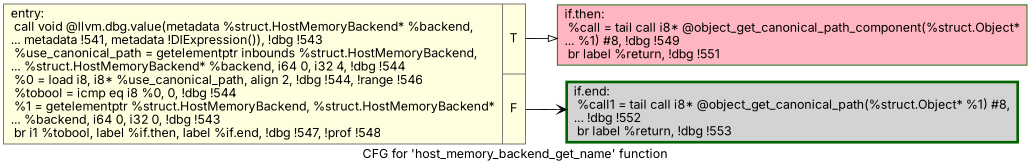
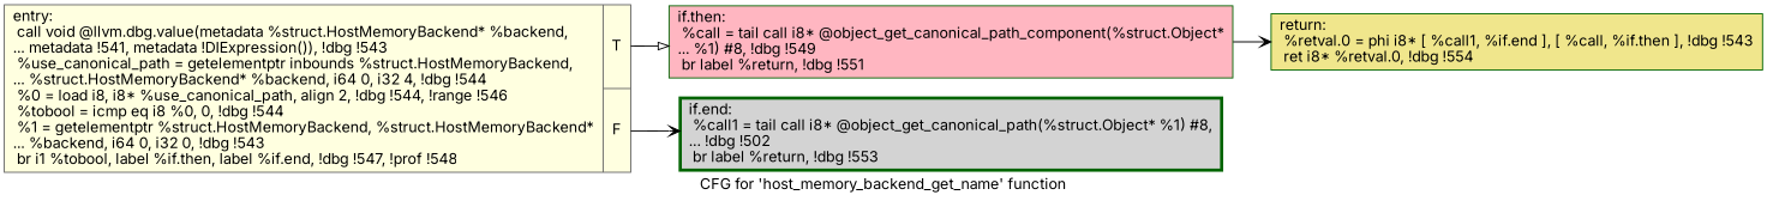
  digraph {
    fontname=Inter
    label="CFG for 'host_memory_backend_get_name' function"
    rankdir=LR
    node [color=darkgreen fontname=Inter shape=record style=filled]
    edge [arrowhead=vee fontname=Inter style=solid]
    n1 [color=gray40 fillcolor=lightyellow label="{entry:\l  call void @llvm.dbg.value(metadata %struct.HostMemoryBackend* %backend,\l... metadata !541, metadata !DIExpression()), !dbg !543\l  %use_canonical_path = getelementptr inbounds %struct.HostMemoryBackend,\l... %struct.HostMemoryBackend* %backend, i64 0, i32 4, !dbg !544\l  %0 = load i8, i8* %use_canonical_path, align 2, !dbg !544, !range !546\l  %tobool = icmp eq i8 %0, 0, !dbg !544\l  %1 = getelementptr %struct.HostMemoryBackend, %struct.HostMemoryBackend*\l... %backend, i64 0, i32 0, !dbg !543\l  br i1 %tobool, label %if.then, label %if.end, !dbg !547, !prof !548\l|{<s0>T|<s1>F}}"]
    n2 [fillcolor=lightpink label="{if.then:                                          \l  %call = tail call i8* @object_get_canonical_path_component(%struct.Object*\l... %1) #8, !dbg !549\l  br label %return, !dbg !551\l}"]
-   n3 [fillcolor=lightgrey label="{if.end:                                           \l  %call1 = tail call i8* @object_get_canonical_path(%struct.Object* %1) #8,\l... !dbg !552\l  br label %return, !dbg !553\l}" penwidth=3.0]
+   n3 [fillcolor=lightgrey label="{if.end:                                           \l  %call1 = tail call i8* @object_get_canonical_path(%struct.Object* %1) #8,\l... !dbg !502\l  br label %return, !dbg !553\l}" penwidth=3.0]
+   n4 [fillcolor=khaki label="{return:                                           \l  %retval.0 = phi i8* [ %call1, %if.end ], [ %call, %if.then ], !dbg !543\l  ret i8* %retval.0, !dbg !554\l}"]
    n1 -> n2 [arrowhead=onormal tailport=s0]
    n1 -> n3 [tailport=s1]
+   n2 -> n4
  }
